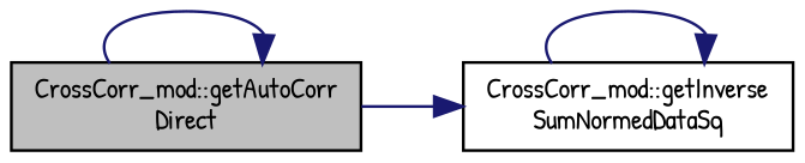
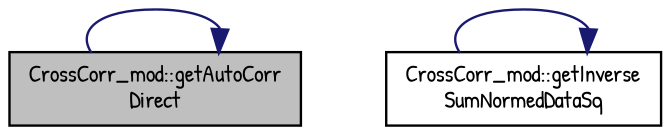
  digraph {
    rankdir=LR
    fontname="Patrick Hand"
    node [color=black fontname="Patrick Hand" fontsize=10 shape=record style=filled]
    edge [color=midnightblue fontname="Patrick Hand" fontsize=10 labelfontname=Helvetica labelfontsize=10 style=solid]
    n1 [fillcolor=grey75 fontcolor=black height=0.2 label="CrossCorr_mod::getAutoCorr\lDirect" width=0.4]
    n2 [fillcolor=white height=0.2 label="CrossCorr_mod::getInverse\lSumNormedDataSq" width=0.4]
    n1 -> n1
-   n1 -> n2
    n2 -> n2
  }
